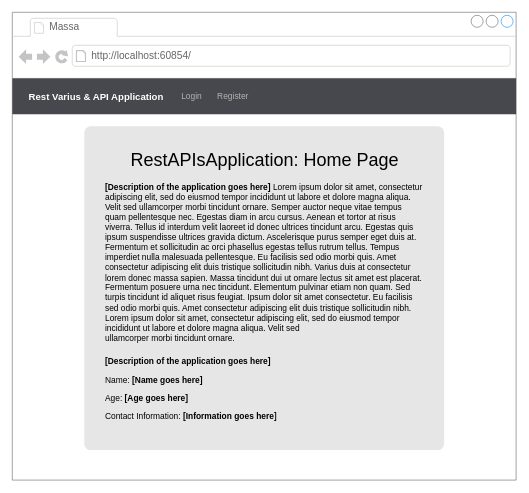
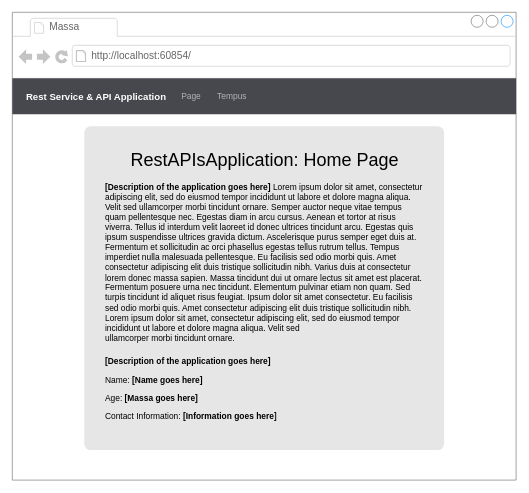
  <mxCell id="0" />
  <mxCell id="1" parent="0" />
  <mxCell id="2" value="" style="strokeWidth=1;shadow=0;dashed=0;align=left;html=1;shape=mxgraph.mockup.containers.browserWindow;rSize=0;strokeColor=#666666;strokeColor2=#008cff;strokeColor3=#c4c4c4;mainText=,;recursiveResize=0;fontStyle=1" vertex="1" parent="1"><mxGeometry width="840" height="780" as="geometry" x="20" y="20" /></mxCell>
  <mxCell id="3" value="Massa" style="strokeWidth=1;shadow=0;dashed=0;align=center;html=1;shape=mxgraph.mockup.containers.anchor;fontSize=17;fontColor=#666666;align=left;" vertex="1" parent="2"><mxGeometry x="60" y="12" width="110" height="26" as="geometry" /></mxCell>
  <mxCell id="4" value="http://localhost:60854/" style="strokeWidth=1;shadow=0;dashed=0;align=center;html=1;shape=mxgraph.mockup.containers.anchor;rSize=0;fontSize=17;fontColor=#666666;align=left;" vertex="1" parent="2"><mxGeometry x="130" y="60" width="250" height="26" as="geometry" /></mxCell>
  <mxCell id="5" value="" style="rounded=0;whiteSpace=wrap;html=1;fillColor=#47484D;strokeColor=none;gradientColor=none;" vertex="1" parent="2"><mxGeometry y="110" width="840" height="60" as="geometry" /></mxCell>
- <mxCell id="6" value="Rest Varius &amp;amp; API Application" style="text;html=1;align=center;verticalAlign=middle;whiteSpace=wrap;rounded=0;fontSize=16;fontStyle=1;fontColor=#FFFFFF;" vertex="1" parent="2"><mxGeometry x="20" y="130" width="240" height="20" as="geometry" /></mxCell>
- <mxCell id="7" value="Login" style="text;html=1;align=left;verticalAlign=middle;whiteSpace=wrap;rounded=0;fontSize=14;fontStyle=0;fontColor=#B3B3B3;" vertex="1" parent="2"><mxGeometry x="280" y="130" width="40" height="20" as="geometry" /></mxCell>
- <mxCell id="8" value="Register" style="text;html=1;align=left;verticalAlign=middle;whiteSpace=wrap;rounded=0;fontSize=14;fontStyle=0;fontColor=#B3B3B3;" vertex="1" parent="2"><mxGeometry x="340" y="130" width="60" height="20" as="geometry" /></mxCell>
+ <mxCell id="6" value="Rest Service &amp;amp; API Application" style="text;html=1;align=center;verticalAlign=middle;whiteSpace=wrap;rounded=0;fontSize=16;fontStyle=1;fontColor=#FFFFFF;" vertex="1" parent="2"><mxGeometry x="20" y="130" width="240" height="20" as="geometry" /></mxCell>
+ <mxCell id="7" value="Page" style="text;html=1;align=left;verticalAlign=middle;whiteSpace=wrap;rounded=0;fontSize=14;fontStyle=0;fontColor=#B3B3B3;" vertex="1" parent="2"><mxGeometry x="280" y="130" width="40" height="20" as="geometry" /></mxCell>
+ <mxCell id="8" value="Tempus" style="text;html=1;align=left;verticalAlign=middle;whiteSpace=wrap;rounded=0;fontSize=14;fontStyle=0;fontColor=#B3B3B3;" vertex="1" parent="2"><mxGeometry x="340" y="130" width="60" height="20" as="geometry" /></mxCell>
  <mxCell id="9" value="" style="rounded=1;whiteSpace=wrap;html=1;fillColor=#E6E6E6;gradientColor=none;fontSize=14;fontColor=#B3B3B3;strokeColor=none;arcSize=2;" vertex="1" parent="2"><mxGeometry x="120" y="190" width="600" height="540" as="geometry" /></mxCell>
  <mxCell id="10" value="&lt;h1 align=&quot;center&quot;&gt;&lt;font size=&quot;1&quot;&gt;&lt;span style=&quot;font-weight: normal ; font-size: 30px&quot;&gt;RestAPIsApplication: Home Page&lt;/span&gt;&lt;/font&gt;&lt;/h1&gt;&lt;div class=&quot;page-generator__output js-generator-output&quot; id=&quot;output&quot;&gt;&lt;p&gt;&lt;b&gt;[Description of the application goes here]&lt;/b&gt; Lorem ipsum dolor sit amet, consectetur adipiscing elit, sed do eiusmod tempor incididunt ut labore et dolore magna aliqua. Velit sed ullamcorper morbi tincidunt ornare. Semper auctor neque vitae tempus quam pellentesque nec. Egestas diam in arcu cursus. Aenean et tortor at risus viverra. Tellus id interdum velit laoreet id donec ultrices tincidunt arcu. Egestas quis ipsum suspendisse ultrices gravida dictum. Ascelerisque purus semper eget duis at. Fermentum et sollicitudin ac orci phasellus egestas tellus rutrum tellus. Tempus imperdiet nulla malesuada pellentesque. Eu facilisis sed odio morbi quis. Amet consectetur adipiscing elit duis tristique sollicitudin nibh. Varius duis at consectetur lorem donec massa sapien. Massa tincidunt dui ut ornare lectus sit amet est placerat. Fermentum posuere urna nec tincidunt. Elementum pulvinar etiam non quam. Sed turpis tincidunt id aliquet risus feugiat. Ipsum dolor sit amet consectetur. Eu facilisis sed odio morbi quis. Amet consectetur adipiscing elit duis tristique sollicitudin nibh. Lorem ipsum dolor sit amet, consectetur adipiscing elit, sed do eiusmod tempor incididunt ut labore et dolore magna aliqua. Velit sed &lt;br&gt;ullamcorper morbi tincidunt ornare.&lt;/p&gt;&lt;/div&gt;" style="text;html=1;strokeColor=none;fillColor=none;spacing=5;spacingTop=-20;whiteSpace=wrap;overflow=hidden;rounded=0;fontSize=14;fontColor=#000000;" vertex="1" parent="2"><mxGeometry x="150" y="220" width="540" height="340" as="geometry" /></mxCell>
- <mxCell id="11" value="&lt;p&gt;&lt;b&gt;[Description of the application goes here]&lt;/b&gt; &lt;br&gt;&lt;/p&gt;&lt;p&gt;Name: &lt;b&gt;[Name goes here]&lt;/b&gt;&lt;/p&gt;&lt;p&gt;Age: &lt;b&gt;[Age goes here]&lt;/b&gt;&lt;br&gt;&lt;/p&gt;&lt;p&gt;Contact Information: &lt;b&gt;[Information goes here]&lt;/b&gt;&lt;/p&gt;" style="text;html=1;strokeColor=none;fillColor=none;spacing=5;spacingTop=-20;whiteSpace=wrap;overflow=hidden;rounded=0;fontSize=14;fontColor=#000000;" vertex="1" parent="2"><mxGeometry x="150" y="570" width="540" height="130" as="geometry" /></mxCell>
+ <mxCell id="11" value="&lt;p&gt;&lt;b&gt;[Description of the application goes here]&lt;/b&gt; &lt;br&gt;&lt;/p&gt;&lt;p&gt;Name: &lt;b&gt;[Name goes here]&lt;/b&gt;&lt;/p&gt;&lt;p&gt;Age: &lt;b&gt;[Massa goes here]&lt;/b&gt;&lt;br&gt;&lt;/p&gt;&lt;p&gt;Contact Information: &lt;b&gt;[Information goes here]&lt;/b&gt;&lt;/p&gt;" style="text;html=1;strokeColor=none;fillColor=none;spacing=5;spacingTop=-20;whiteSpace=wrap;overflow=hidden;rounded=0;fontSize=14;fontColor=#000000;" vertex="1" parent="2"><mxGeometry x="150" y="570" width="540" height="130" as="geometry" /></mxCell>
